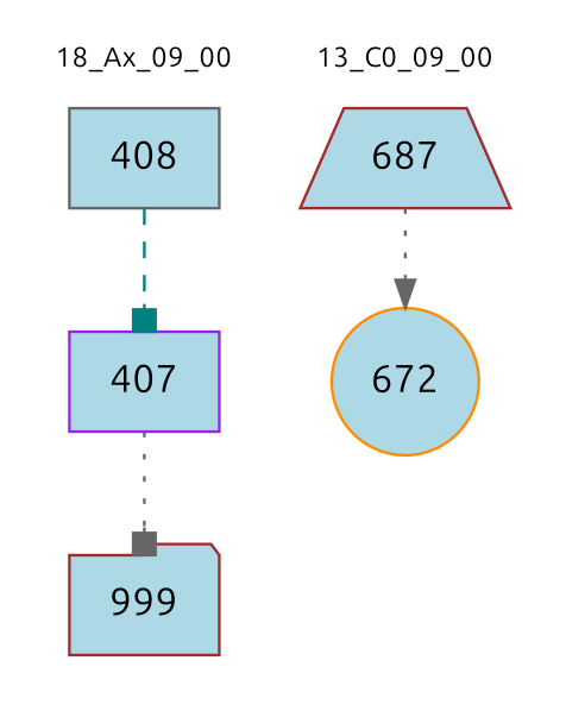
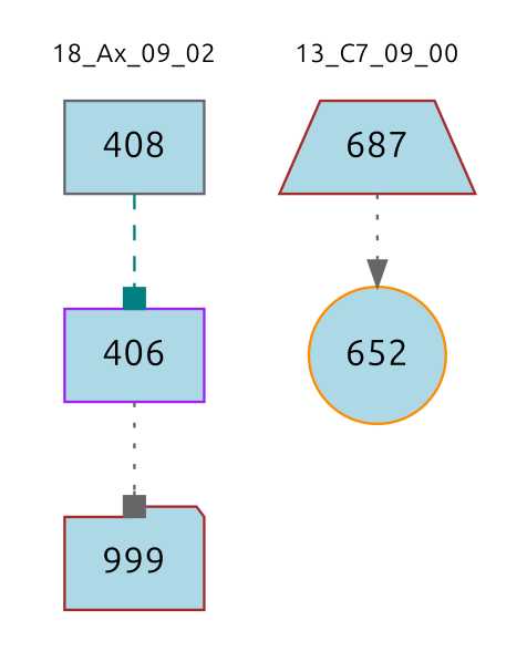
  digraph {
    fontname=Ubuntu
    node [color=brown fillcolor=lightblue fontname=Ubuntu shape=box style=filled]
    edge [arrowhead=box color=gray40 fontname=Ubuntu style=dotted]
    n1 [color=gray40 label=408]
-   n2 [color=purple label=407]
+   n2 [color=purple label=406]
    n3 [label=999 shape=folder]
    n4 [label=687 shape=trapezium]
-   n5 [color=darkorange label=672 shape=circle]
+   n5 [color=darkorange label=652 shape=circle]
    subgraph cluster_1 {
      color=white
      fontsize=10
-     label="18_Ax_09_00"
+     label="18_Ax_09_02"
      n1
      n2
      n3
    }
    subgraph cluster_2 {
      color=white
      fontsize=10
-     label="13_C0_09_00"
+     label="13_C7_09_00"
      n4
      n5
    }
    n1 -> n2 [color=teal style=dashed]
    n2 -> n3
    n4 -> n5 [arrowhead=normal]
  }
